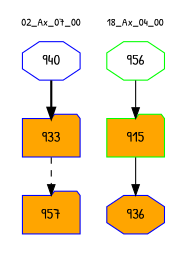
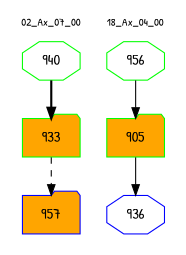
  digraph {
    fontname="Patrick Hand"
    node [color=green fillcolor=white fontname="Patrick Hand" shape=octagon style=filled]
    edge [color=black fontname="Patrick Hand" style=solid]
-   n1 [color=blue label=940]
-   n2 [color=blue fillcolor=orange label=933 shape=folder]
+   n1 [label=940]
+   n2 [fillcolor=orange label=933 shape=folder]
    n3 [color=blue fillcolor=orange label=957 shape=folder]
    n4 [label=956]
-   n5 [fillcolor=orange label=915 shape=folder]
-   n6 [color=blue fillcolor=orange label=936]
+   n5 [fillcolor=orange label=905 shape=folder]
+   n6 [color=blue label=936]
    subgraph cluster_1 {
      color=white
      fontsize=10
      label="02_Ax_07_00"
      n1
      n2
      n3
    }
    subgraph cluster_2 {
      color=white
      fontsize=10
      label="18_Ax_04_00"
      n4
      n5
      n6
    }
    n1 -> n2 [style=bold]
    n2 -> n3 [style=dashed]
    n4 -> n5
    n5 -> n6
  }
